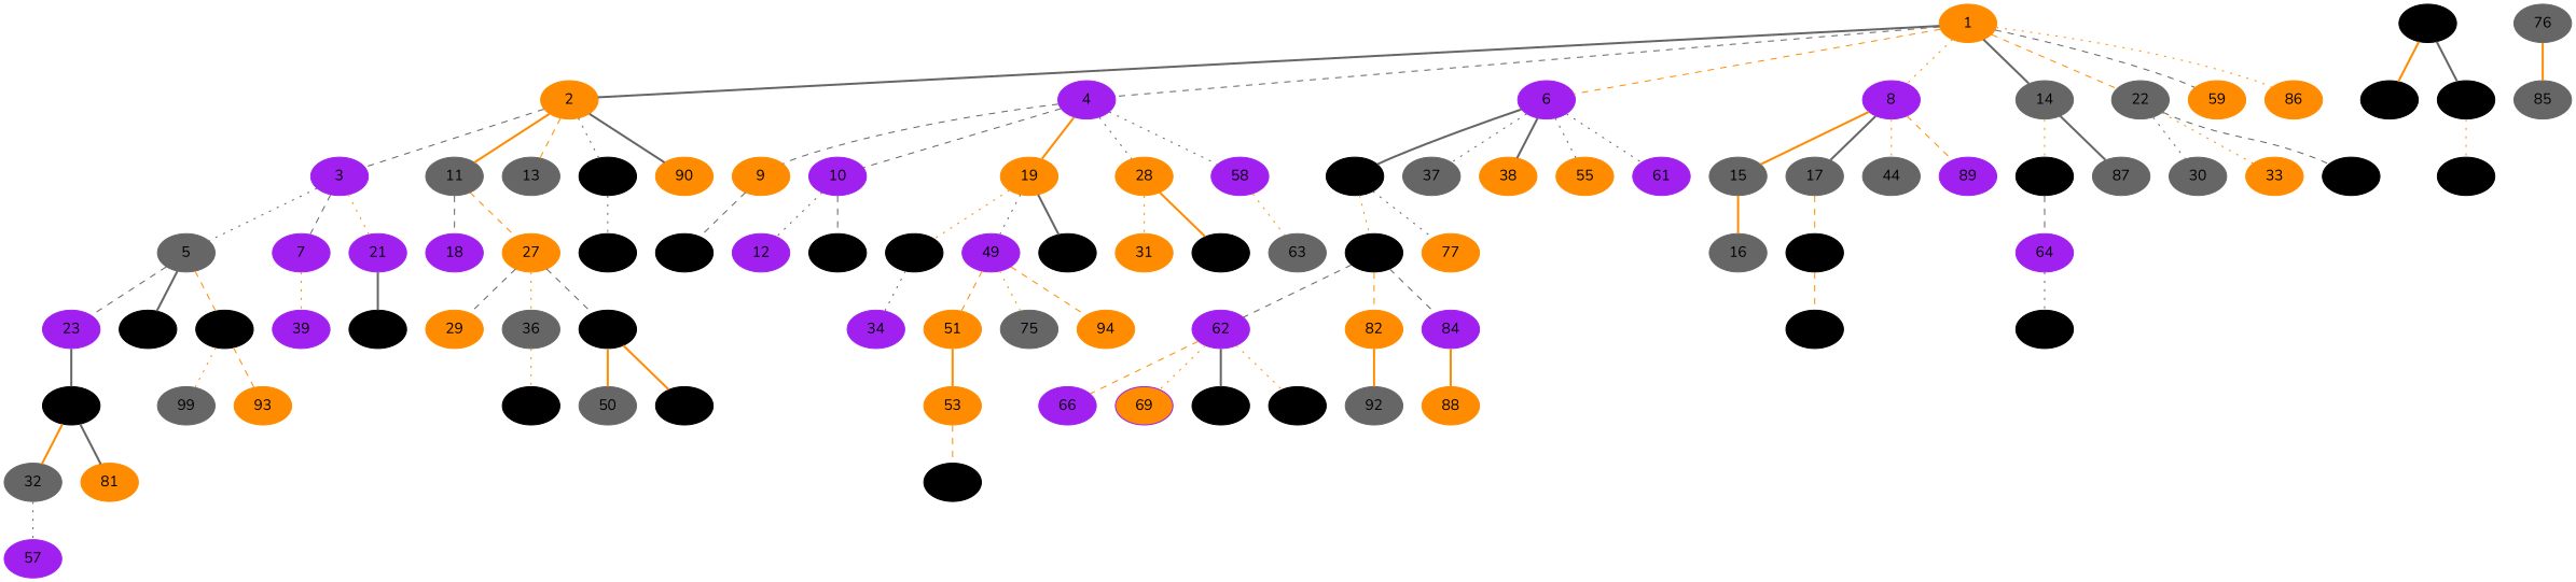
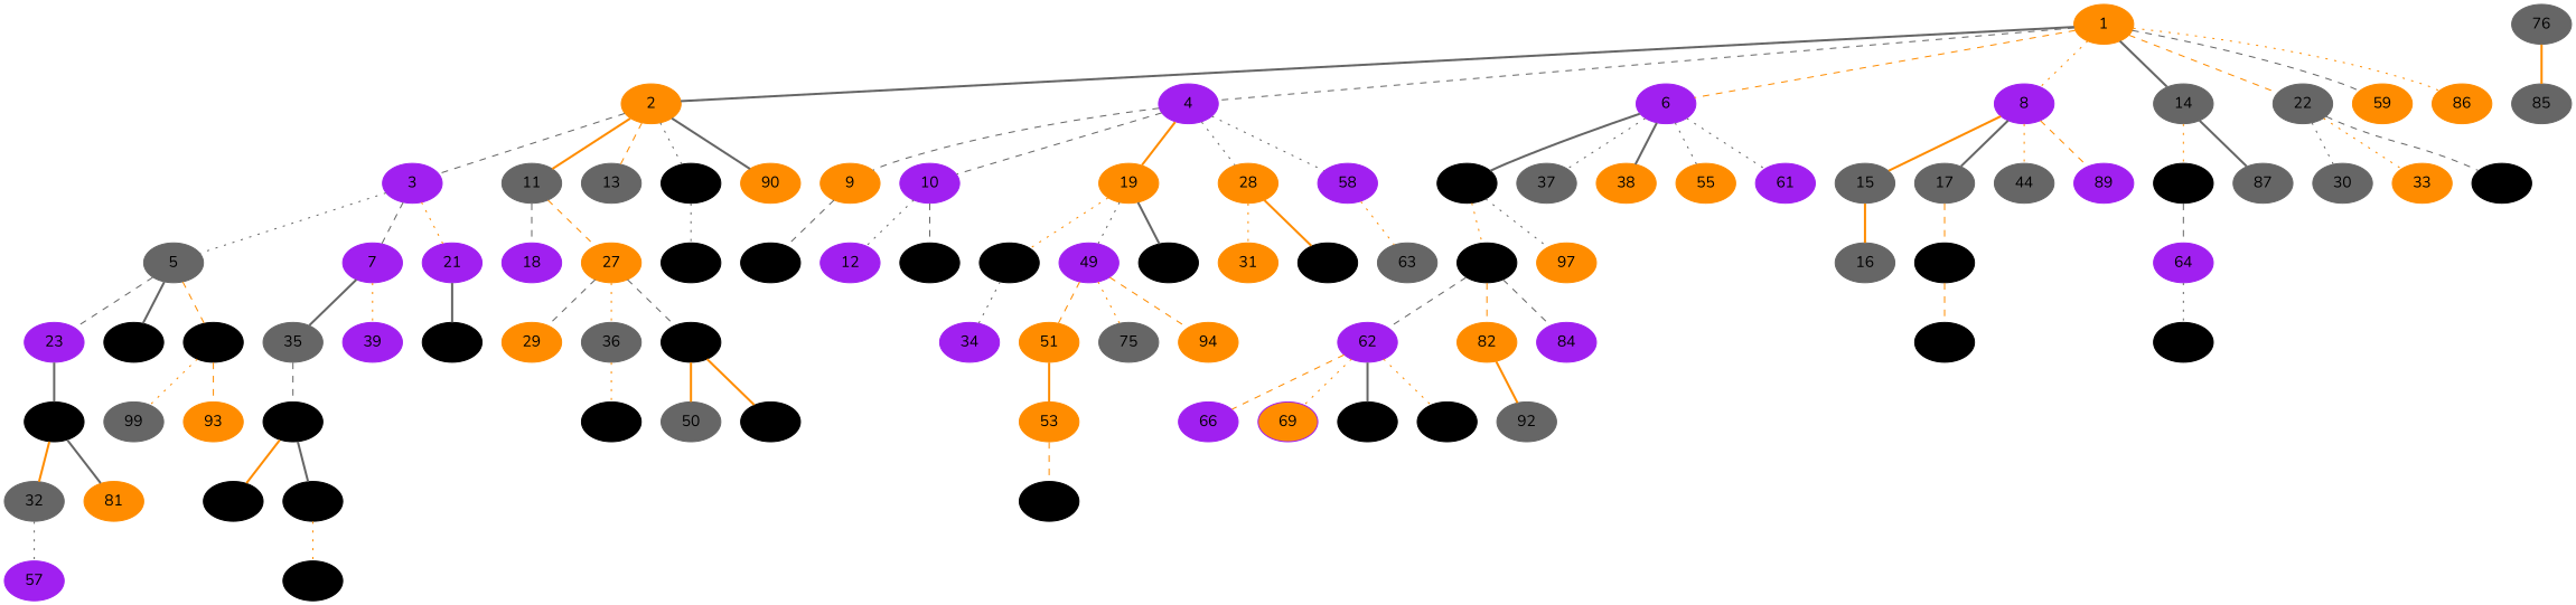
  graph {
    fontname=Nunito
    node [color=black fontname=Nunito style=filled]
    edge [color=gray40 fontname=Nunito style=dotted]
    1 [color=darkorange]
    2 [color=darkorange]
    4 [color=purple]
    6 [color=purple]
    8 [color=purple]
    14 [color=gray40]
    22 [color=gray40]
    59 [color=darkorange]
    86 [color=darkorange]
    3 [color=purple]
    11 [color=gray40]
    13 [color=gray40]
    26
    90 [color=darkorange]
    9 [color=darkorange]
    10 [color=purple]
    19 [color=darkorange]
    28 [color=darkorange]
    58 [color=purple]
    24
    37 [color=gray40]
    38 [color=darkorange]
    55 [color=darkorange]
    61 [color=purple]
    15 [color=gray40]
    17 [color=gray40]
    44 [color=gray40]
    89 [color=purple]
    40
    87 [color=gray40]
    30 [color=gray40]
    33 [color=darkorange]
    95
    5 [color=gray40]
    7 [color=purple]
    21 [color=purple]
    18 [color=purple]
    27 [color=darkorange]
    46
    23 [color=purple]
    70
    78
+   35 [color=gray40]
    39 [color=purple]
    67
    83
    12 [color=purple]
    42
    20
    49 [color=purple]
    56
    31 [color=darkorange]
    52
    63 [color=gray40]
    25
    n56 [color=gray40 label=99]
    93 [color=darkorange]
    47
-   77 [color=darkorange]
+   77 [color=darkorange label=97]
    48
    16 [color=gray40]
    41
    29 [color=darkorange]
    36 [color=gray40]
    43
    64 [color=purple]
    79
    34 [color=purple]
    51 [color=darkorange]
    75 [color=gray40]
    94 [color=darkorange]
    32 [color=gray40]
    81 [color=darkorange]
    62 [color=purple]
    82 [color=darkorange]
    84 [color=purple]
    57 [color=purple]
    45
    50 [color=gray40]
    73
    54
    60
    80
    66 [color=purple]
    69 [color=purple fillcolor=darkorange]
    71
    72
    92 [color=gray40]
-   88 [color=darkorange]
    65
    53 [color=darkorange]
    68
    76 [color=gray40]
    85 [color=gray40]
    1 -- 2 [style=bold]
    1 -- 4 [style=dashed]
    1 -- 6 [color=darkorange style=dashed]
    1 -- 8 [color=darkorange]
    1 -- 14 [style=bold]
    1 -- 22 [color=darkorange style=dashed]
    1 -- 59 [style=dashed]
    1 -- 86 [color=darkorange]
    2 -- 3 [style=dashed]
    2 -- 11 [color=darkorange style=bold]
    2 -- 13 [color=darkorange style=dashed]
    2 -- 26
    2 -- 90 [style=bold]
    4 -- 9 [style=dashed]
    4 -- 10 [style=dashed]
    4 -- 19 [color=darkorange style=bold]
    4 -- 28
    4 -- 58
    6 -- 24 [style=bold]
    6 -- 37
    6 -- 38 [style=bold]
    6 -- 55
    6 -- 61
    8 -- 15 [color=darkorange style=bold]
    8 -- 17 [style=bold]
    8 -- 44 [color=darkorange]
    8 -- 89 [color=darkorange style=dashed]
    14 -- 40 [color=darkorange]
    14 -- 87 [style=bold]
    22 -- 30
    22 -- 33 [color=darkorange]
    22 -- 95 [style=dashed]
    3 -- 5
    3 -- 7 [style=dashed]
    3 -- 21 [color=darkorange]
    11 -- 18 [style=dashed]
    11 -- 27 [color=darkorange style=dashed]
    26 -- 46
    9 -- 83 [style=dashed]
    10 -- 12
    10 -- 42 [style=dashed]
    19 -- 20 [color=darkorange]
    19 -- 49
    19 -- 56 [style=bold]
    28 -- 31 [color=darkorange]
    28 -- 52 [color=darkorange style=bold]
    58 -- 63 [color=darkorange]
    24 -- 47 [color=darkorange]
    24 -- 77
    15 -- 16 [color=darkorange style=bold]
    17 -- 41 [color=darkorange style=dashed]
    40 -- 64 [style=dashed]
    5 -- 23 [style=dashed]
    5 -- 70 [style=bold]
    5 -- 78 [color=darkorange style=dashed]
+   7 -- 35 [style=bold]
    7 -- 39 [color=darkorange]
    21 -- 67 [style=bold]
    27 -- 29 [style=dashed]
    27 -- 36 [color=darkorange]
    27 -- 43 [style=dashed]
    23 -- 25 [style=bold]
    78 -- n56 [color=darkorange]
    78 -- 93 [color=darkorange style=dashed]
+   35 -- 48 [style=dashed]
    20 -- 34
    49 -- 51 [color=darkorange style=dashed]
    49 -- 75 [color=darkorange]
    49 -- 94 [color=darkorange style=dashed]
    25 -- 32 [color=darkorange style=bold]
    25 -- 81 [style=bold]
    47 -- 62 [style=dashed]
    47 -- 82 [color=darkorange style=dashed]
    47 -- 84 [style=dashed]
    48 -- 54 [color=darkorange style=bold]
    48 -- 60 [style=bold]
    41 -- 79 [color=darkorange style=dashed]
    36 -- 45 [color=darkorange]
    43 -- 50 [color=darkorange style=bold]
    43 -- 73 [color=darkorange style=bold]
    64 -- 80
    51 -- 53 [color=darkorange style=bold]
    32 -- 57
    62 -- 66 [color=darkorange style=dashed]
    62 -- 69 [color=darkorange]
    62 -- 71 [style=bold]
    62 -- 72 [color=darkorange]
    82 -- 92 [color=darkorange style=bold]
-   84 -- 88 [color=darkorange style=bold]
    60 -- 65 [color=darkorange]
    53 -- 68 [color=darkorange style=dashed]
    76 -- 85 [color=darkorange style=bold]
  }
